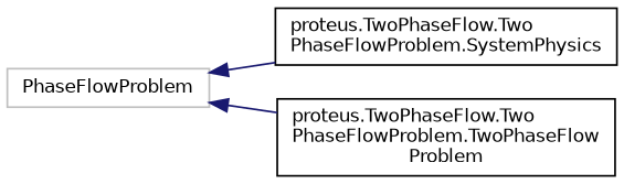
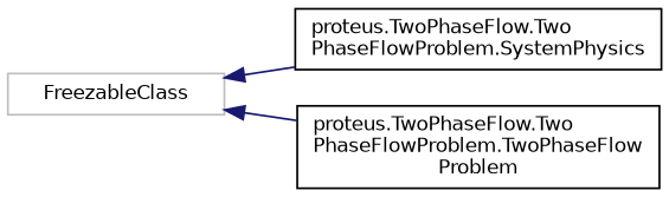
  digraph {
    rankdir=LR
    node [color=black fillcolor=white fontname=Helvetica fontsize=10 shape=record style=filled]
    edge [color=midnightblue dir=back fontname=Helvetica fontsize=10 labelfontname=Helvetica labelfontsize=10 style=solid]
-   n1 [color=grey75 height=0.2 label=PhaseFlowProblem width=0.4]
+   n1 [color=grey75 height=0.2 label=FreezableClass width=0.4]
    n2 [height=0.2 label="proteus.TwoPhaseFlow.Two\lPhaseFlowProblem.SystemPhysics" width=0.4]
    n3 [height=0.2 label="proteus.TwoPhaseFlow.Two\lPhaseFlowProblem.TwoPhaseFlow\lProblem" width=0.4]
    n1 -> n2
    n1 -> n3
  }
